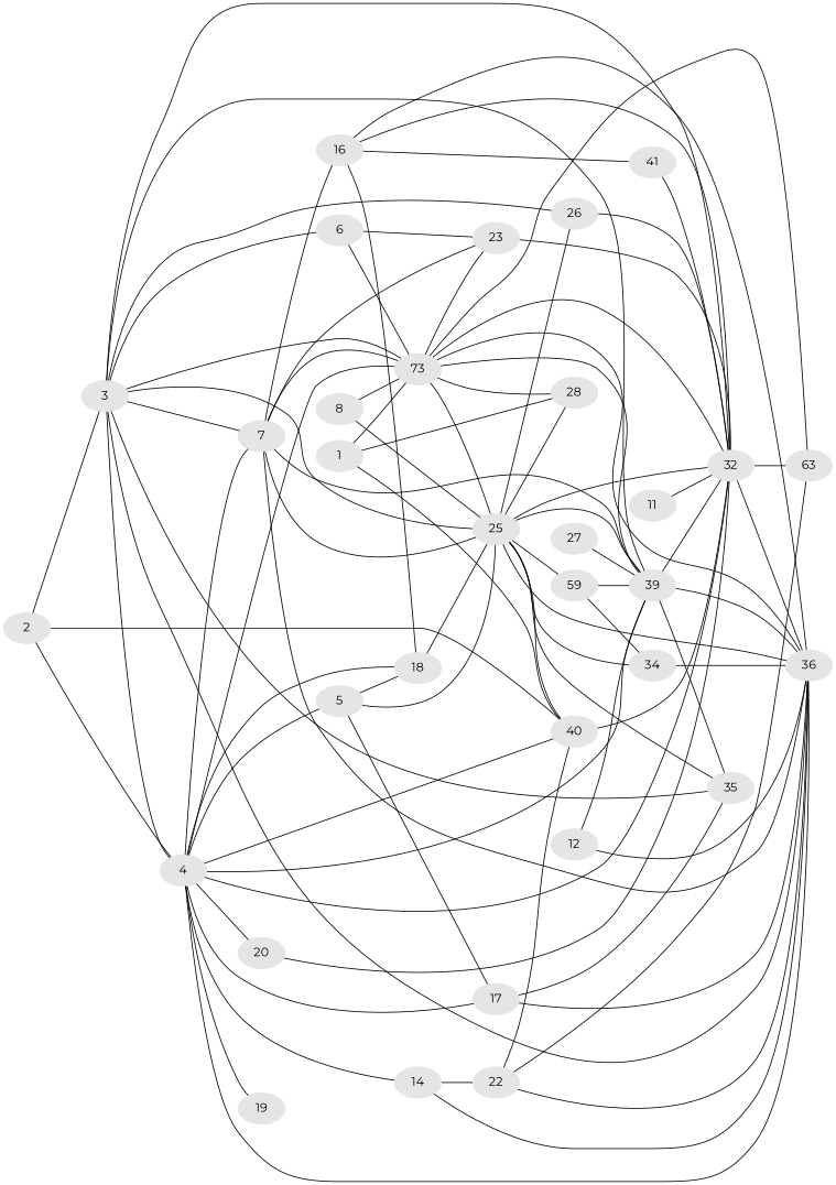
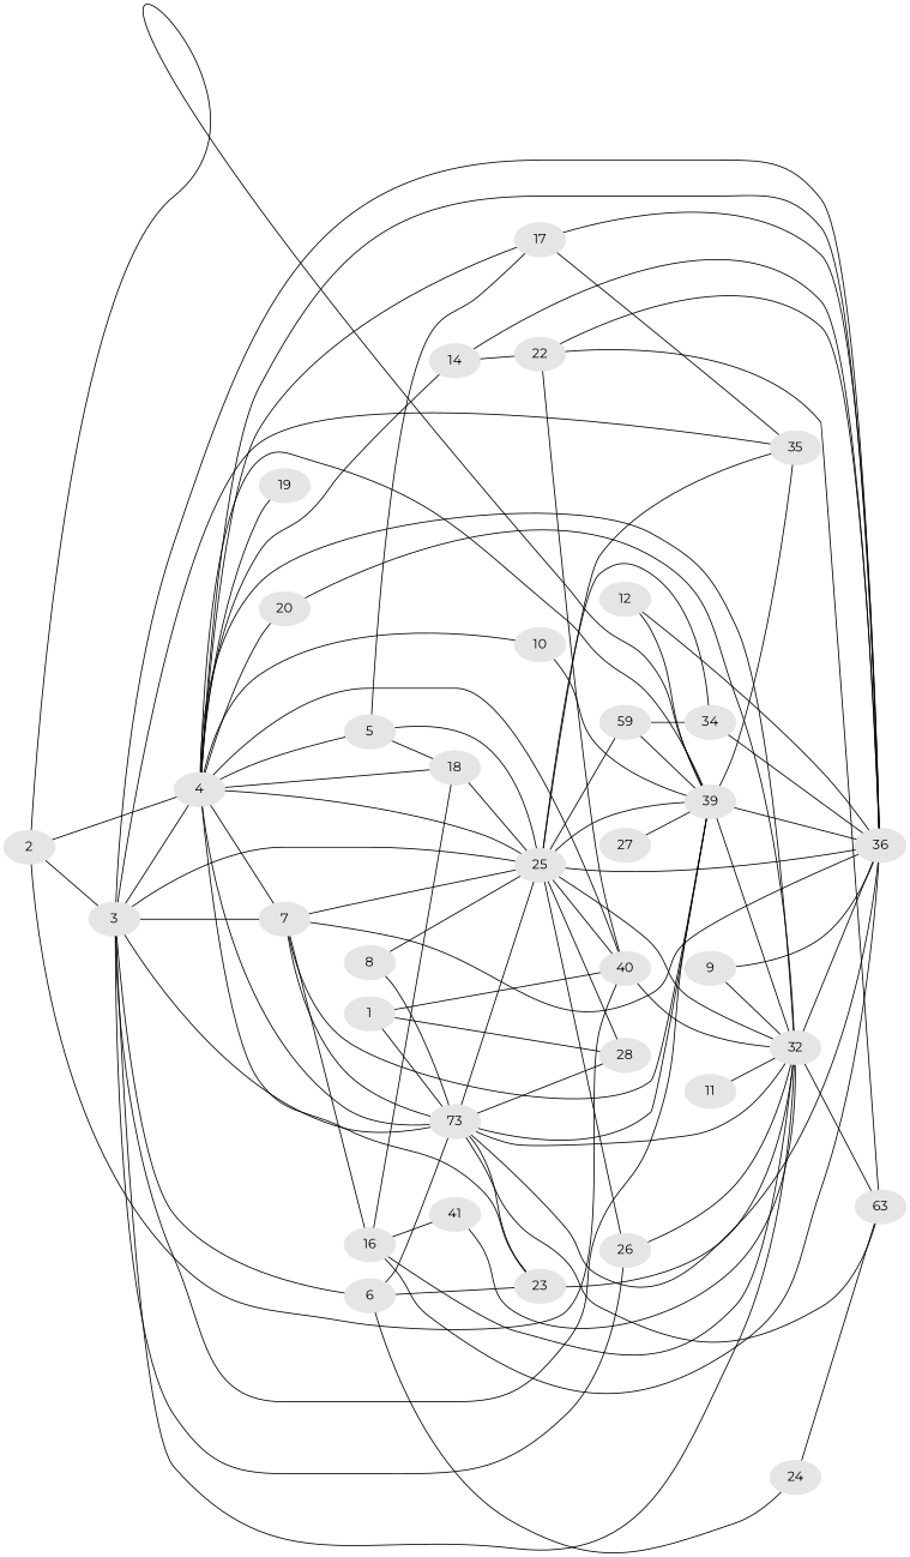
  graph {
    fontname=Montserrat
    rankdir=LR
    node [color=gray90 fontname=Montserrat style=filled]
    edge [fontname=Montserrat weight=1.0]
    n1 [label=73]
    1
    28
    n4 [label=40]
    n5 [label=39]
    25
    32
    36
    23
    n10 [label=63]
    2
    3
    4
    6
    7
    26
    35
    5
+   10
    14
    17
    18
    19
    20
+   24
    16
    n27 [label=59]
    34
    11
    22
    n31 [label=41]
    8
+   9
    12
    27
    n1 -- 28
    n1 -- n5
    n1 -- 25 [weight=2.0]
    n1 -- 32
    n1 -- 36
    n1 -- 23
    n1 -- n10
    1 -- n1
    1 -- 28
    1 -- n4
    n4 -- 32
    n5 -- 32
    n5 -- 36
    n5 -- 35
    25 -- 28
    25 -- n4
    25 -- n5 [weight=2.0]
    25 -- 32 [weight=3.0]
    25 -- 36 [weight=4.0]
    25 -- 26
    25 -- 35
    25 -- n27
    25 -- 34
    32 -- 36
    32 -- n10
    23 -- 32 [weight=2.0]
    2 -- n4
+   2 -- n5
    2 -- 3
    2 -- 4
    3 -- n1 [weight=2.0]
    3 -- n5 [weight=2.0]
    3 -- 25 [weight=2.0]
    3 -- 32
    3 -- 36
    3 -- 4 [weight=2.0]
    3 -- 6
    3 -- 7 [weight=3.0]
    3 -- 26
    3 -- 35
    4 -- n1 [weight=3.0]
    4 -- n4
    4 -- n5 [weight=2.0]
+   4 -- 25 [weight=5.0]
    4 -- 32 [weight=2.0]
    4 -- 36 [weight=2.0]
-   7 -- 23 [weight=2.0]
+   4 -- 23 [weight=2.0]
    4 -- 7 [weight=2.0]
    4 -- 5
+   4 -- 10
    4 -- 14
    4 -- 17
    4 -- 18
    4 -- 19 [weight=2.0]
    4 -- 20
    6 -- n1
    6 -- 23
+   6 -- 24
    7 -- n1
    7 -- n5 [weight=2.0]
    7 -- 25 [weight=2.0]
    7 -- 36
    7 -- 16
    26 -- 32
    5 -- 25
    5 -- 17
    5 -- 18
+   10 -- n5
    14 -- 36
    14 -- 22
    17 -- 36
    17 -- 35
    18 -- 25 [weight=2.0]
    20 -- 32
+   24 -- n10
    16 -- 32
    16 -- 36
    16 -- 18
    16 -- n31
    n27 -- n5
    n27 -- 34
    34 -- 36
    11 -- 32
    22 -- n4
    22 -- 36
    22 -- n10
    n31 -- 32
    8 -- n1
    8 -- 25
+   9 -- 32
+   9 -- 36
    12 -- n5
    12 -- 36
    27 -- n5
  }
